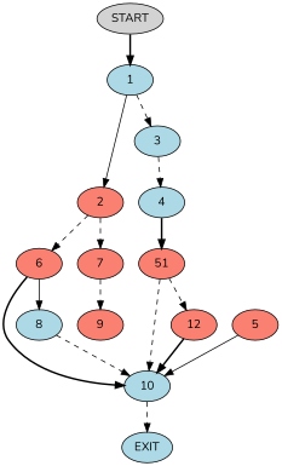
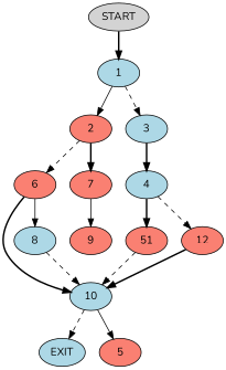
  digraph {
    fontname=Nunito
    node [fillcolor=salmon fontname=Nunito style=filled]
    edge [fontname=Nunito style=dashed]
    n1 [fillcolor=lightgrey label=START]
    1 [fillcolor=lightblue]
    2
    3 [fillcolor=lightblue]
    n5 [fillcolor=lightblue label=EXIT]
    6
    7
    4 [fillcolor=lightblue]
    10 [fillcolor=lightblue]
    8 [fillcolor=lightblue]
    9
    n12 [label=51]
    12
    5
    n1 -> 1 [style=bold]
    1 -> 2 [style=solid]
    1 -> 3
    2 -> 6
-   2 -> 7
-   3 -> 4
+   2 -> 7 [style=bold]
+   3 -> 4 [style=bold]
    6 -> 10 [style=bold]
    6 -> 8 [style=solid]
-   7 -> 9
+   7 -> 9 [style=solid]
    4 -> n12 [style=bold]
-   n12 -> 12
+   4 -> 12
    10 -> n5
    8 -> 10
    n12 -> 10
    12 -> 10 [style=bold]
-   5 -> 10 [style=solid]
+   10 -> 5 [style=solid]
  }
